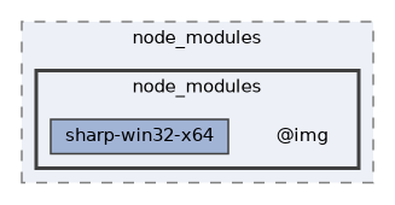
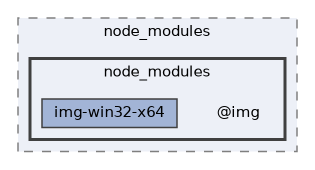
  digraph {
    compound=true
    node [fontname=Helvetica fontsize=10]
    n1 [height=0.2 label="@img" shape=plaintext width=0.4]
-   n2 [color=grey25 fillcolor="#a2b4d6" height=0.2 label="sharp-win32-x64" shape=box style=filled width=0.4]
+   n2 [color=grey25 fillcolor="#a2b4d6" height=0.2 label="img-win32-x64" shape=box style=filled width=0.4]
    subgraph cluster_1 {
      bgcolor="#edf0f7"
      fontname=Helvetica
      fontsize=10
      label=node_modules
      pencolor=grey50
      style="filled,dashed"
      subgraph cluster_2 {
        bgcolor="#edf0f7"
        fontname=Helvetica
        fontsize=10
        pencolor=grey25
        style="filled,bold"
        n1
        n2
      }
    }
  }
